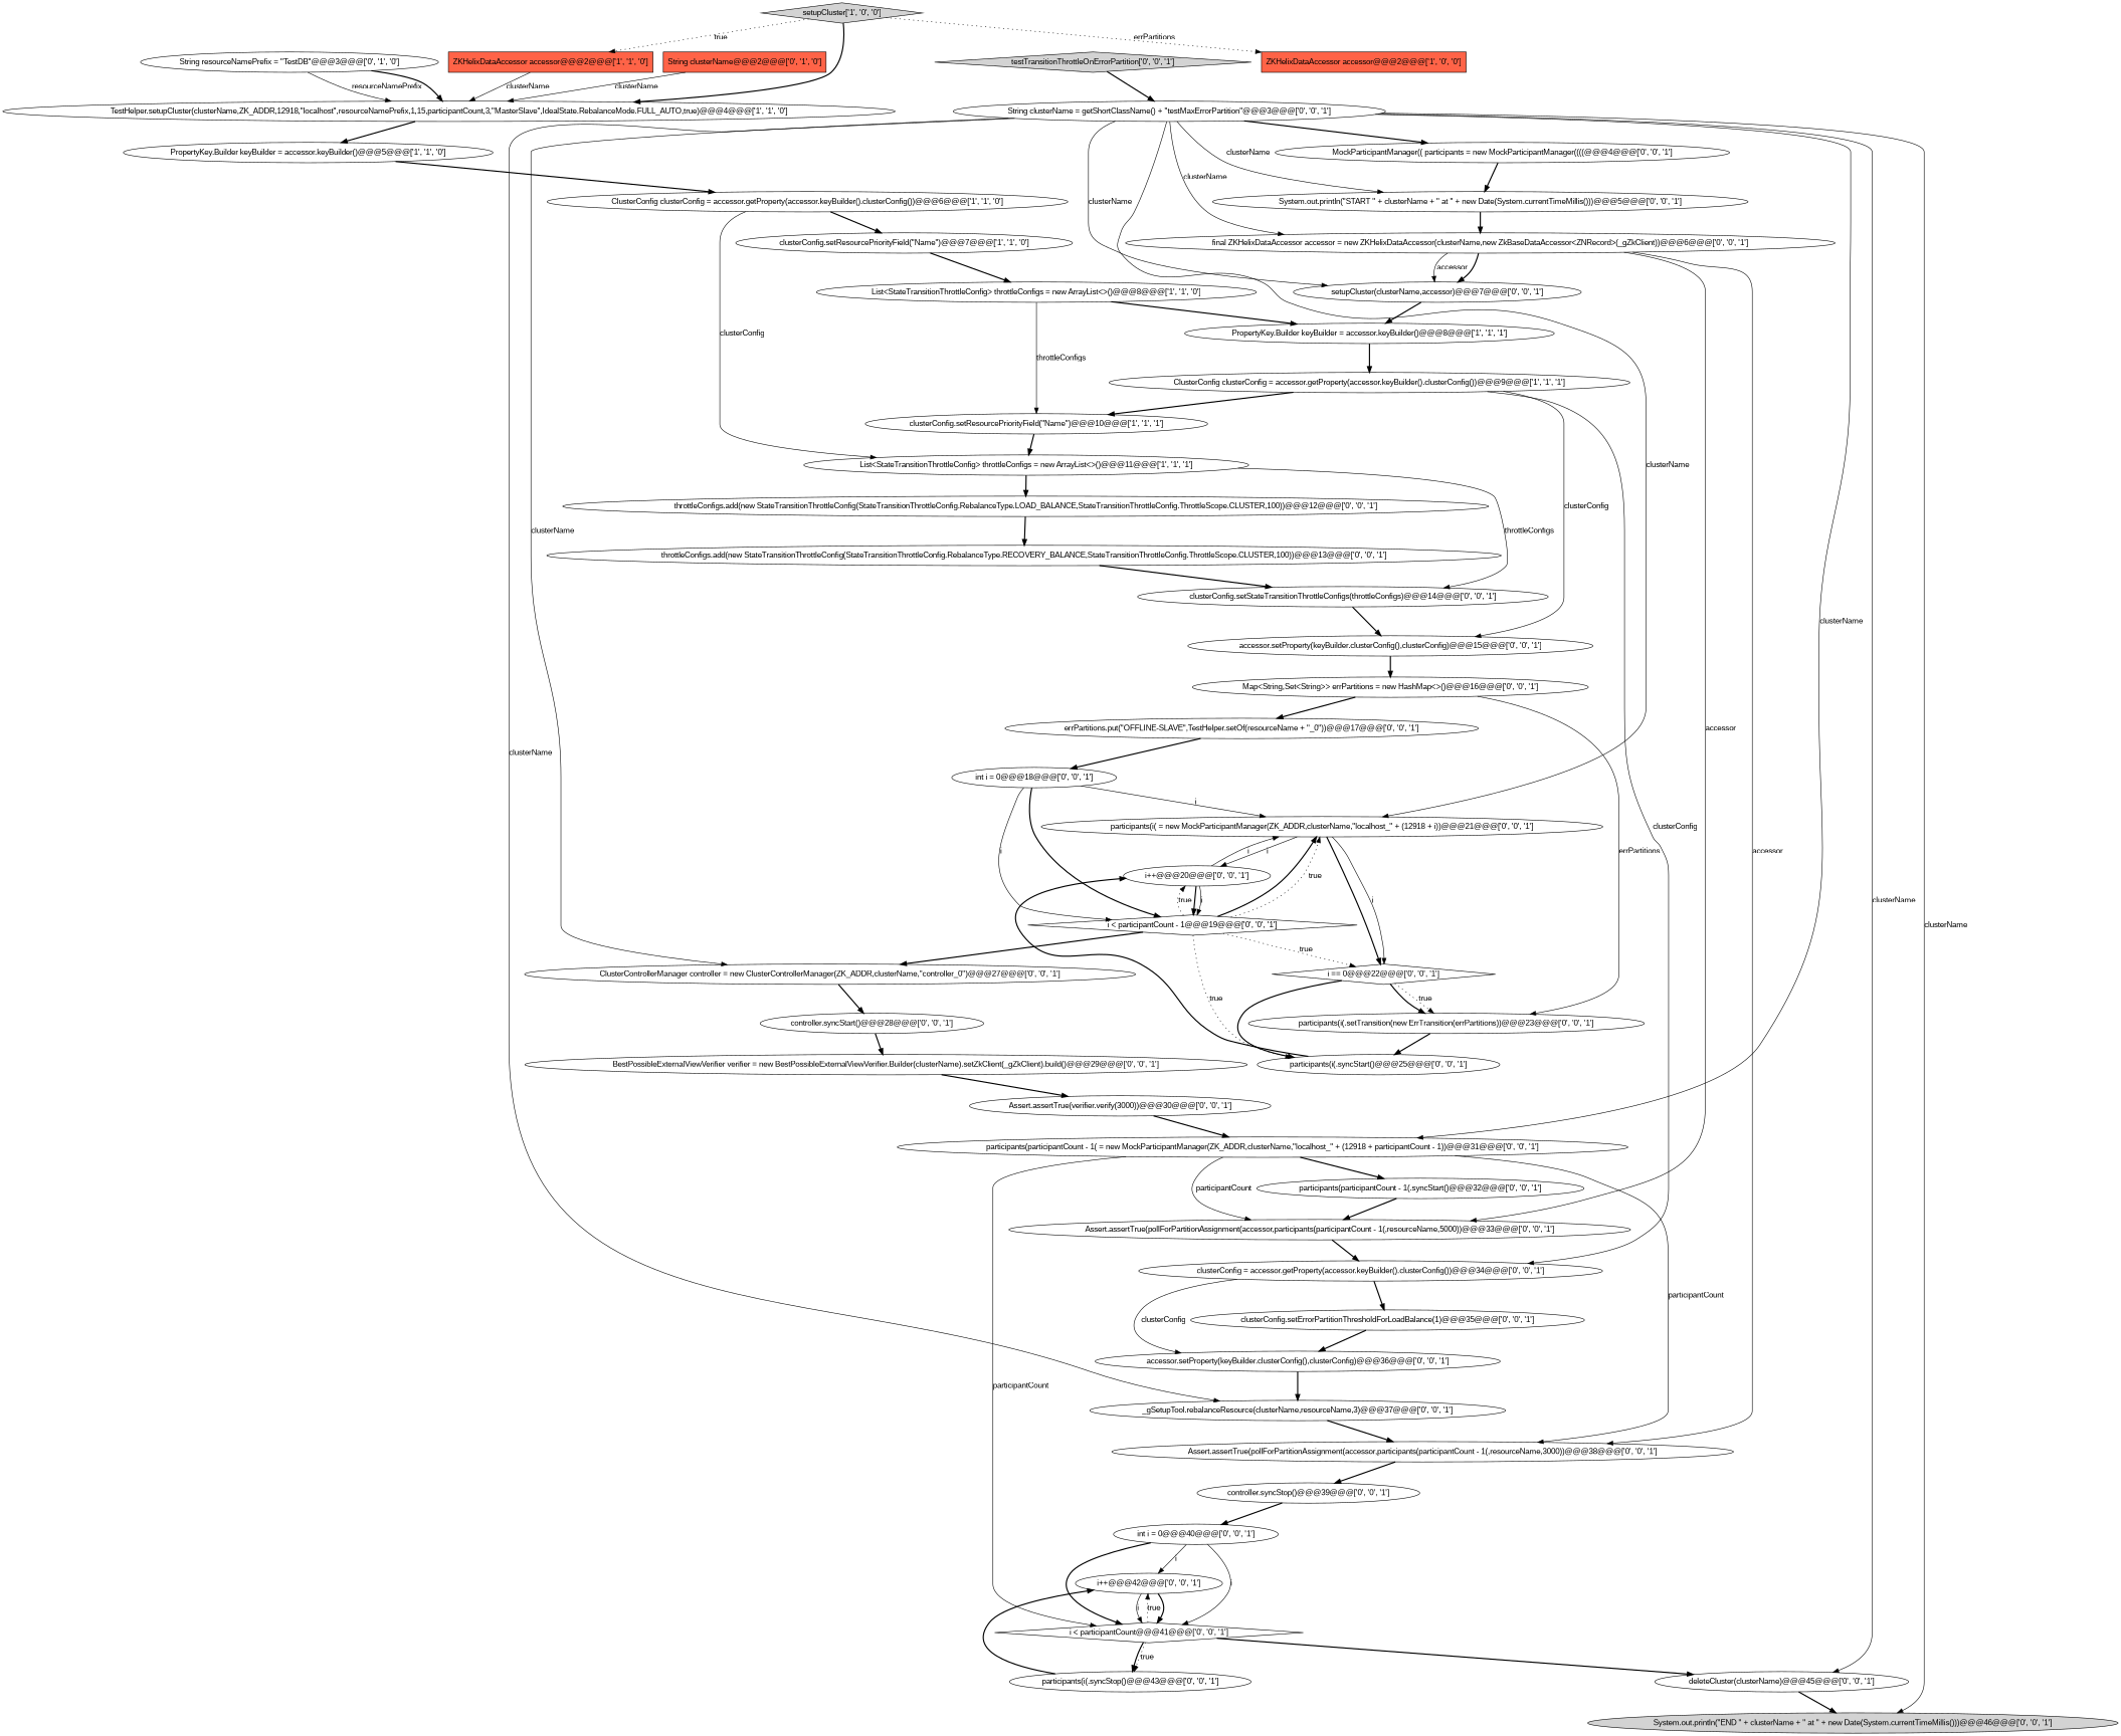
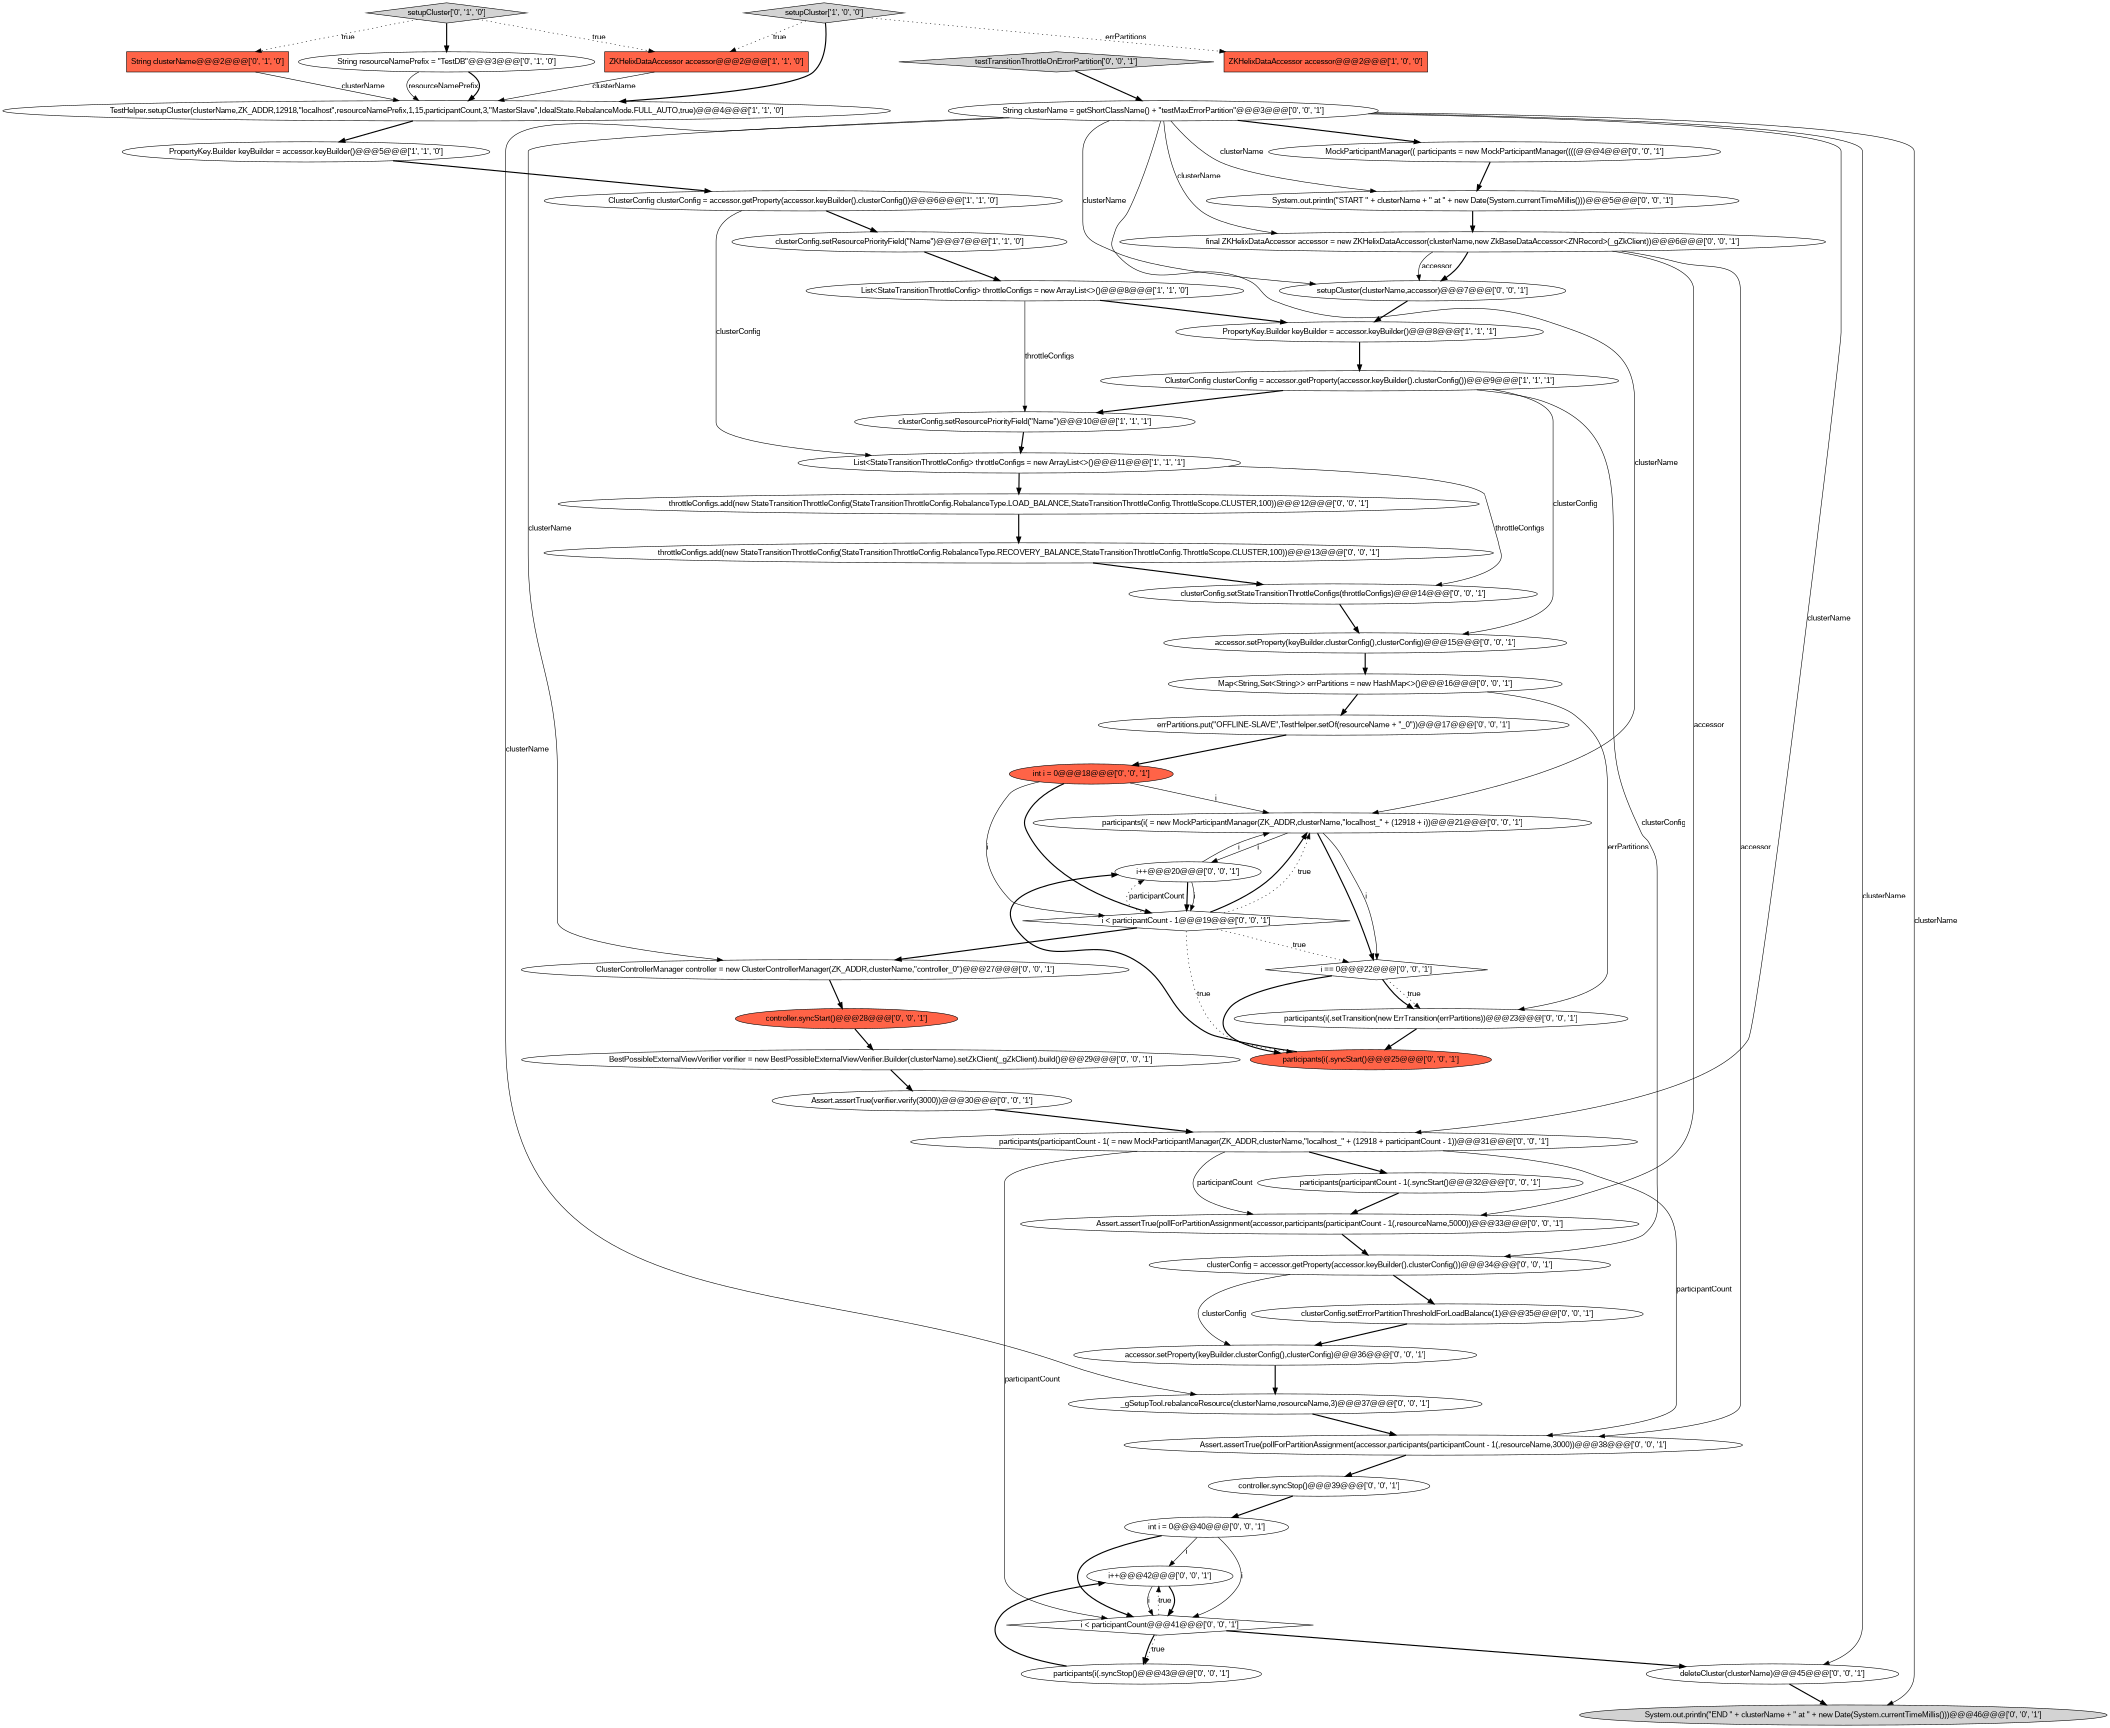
  digraph {
    fontname="Liberation Sans"
    node [fillcolor=white fontname="Liberation Sans" shape=ellipse style=filled]
    edge [fontname="Liberation Sans" style=bold]
    n1 [label="i++@@@42@@@['0', '0', '1']"]
    n2 [label="i < participantCount@@@41@@@['0', '0', '1']" shape=diamond]
    n3 [label="participants(i(.syncStop()@@@43@@@['0', '0', '1']"]
    n4 [label="deleteCluster(clusterName)@@@45@@@['0', '0', '1']"]
    n5 [label="PropertyKey.Builder keyBuilder = accessor.keyBuilder()@@@5@@@['1', '1', '0']"]
    n6 [label="ClusterConfig clusterConfig = accessor.getProperty(accessor.keyBuilder().clusterConfig())@@@6@@@['1', '1', '0']"]
    n7 [label="List<StateTransitionThrottleConfig> throttleConfigs = new ArrayList<>()@@@11@@@['1', '1', '1']"]
    n8 [label="clusterConfig.setResourcePriorityField(\"Name\")@@@7@@@['1', '1', '0']"]
    n9 [label="ClusterConfig clusterConfig = accessor.getProperty(accessor.keyBuilder().clusterConfig())@@@9@@@['1', '1', '1']"]
    n10 [label="accessor.setProperty(keyBuilder.clusterConfig(),clusterConfig)@@@15@@@['0', '0', '1']"]
    n11 [label="clusterConfig.setResourcePriorityField(\"Name\")@@@10@@@['1', '1', '1']"]
    n12 [label="clusterConfig = accessor.getProperty(accessor.keyBuilder().clusterConfig())@@@34@@@['0', '0', '1']"]
    n13 [label="Map<String,Set<String>> errPartitions = new HashMap<>()@@@16@@@['0', '0', '1']"]
    n14 [label="clusterConfig.setErrorPartitionThresholdForLoadBalance(1)@@@35@@@['0', '0', '1']"]
    n15 [label="accessor.setProperty(keyBuilder.clusterConfig(),clusterConfig)@@@36@@@['0', '0', '1']"]
+   n16 [fillcolor=lightgray label="setupCluster['0', '1', '0']" shape=diamond]
    n17 [label="String resourceNamePrefix = \"TestDB\"@@@3@@@['0', '1', '0']"]
    n18 [fillcolor=tomato label="ZKHelixDataAccessor accessor@@@2@@@['1', '1', '0']" shape=box]
    n19 [fillcolor=tomato label="String clusterName@@@2@@@['0', '1', '0']" shape=box]
    n20 [label="TestHelper.setupCluster(clusterName,ZK_ADDR,12918,\"localhost\",resourceNamePrefix,1,15,participantCount,3,\"MasterSlave\",IdealState.RebalanceMode.FULL_AUTO,true)@@@4@@@['1', '1', '0']"]
    n21 [fillcolor=lightgray label="System.out.println(\"END \" + clusterName + \" at \" + new Date(System.currentTimeMillis()))@@@46@@@['0', '0', '1']"]
    n22 [label="participants(participantCount - 1( = new MockParticipantManager(ZK_ADDR,clusterName,\"localhost_\" + (12918 + participantCount - 1))@@@31@@@['0', '0', '1']"]
    n23 [label="participants(participantCount - 1(.syncStart()@@@32@@@['0', '0', '1']"]
    n24 [label="Assert.assertTrue(pollForPartitionAssignment(accessor,participants(participantCount - 1(,resourceName,3000))@@@38@@@['0', '0', '1']"]
    n25 [label="Assert.assertTrue(pollForPartitionAssignment(accessor,participants(participantCount - 1(,resourceName,5000))@@@33@@@['0', '0', '1']"]
    n26 [label="controller.syncStop()@@@39@@@['0', '0', '1']"]
    n27 [label="participants(i( = new MockParticipantManager(ZK_ADDR,clusterName,\"localhost_\" + (12918 + i))@@@21@@@['0', '0', '1']"]
    n28 [label="i++@@@20@@@['0', '0', '1']"]
    n29 [label="i == 0@@@22@@@['0', '0', '1']" shape=diamond]
    n30 [label="i < participantCount - 1@@@19@@@['0', '0', '1']" shape=diamond]
-   n31 [label="participants(i(.syncStart()@@@25@@@['0', '0', '1']"]
+   n31 [fillcolor=tomato label="participants(i(.syncStart()@@@25@@@['0', '0', '1']"]
    n32 [label="participants(i(.setTransition(new ErrTransition(errPartitions))@@@23@@@['0', '0', '1']"]
    n33 [label="ClusterControllerManager controller = new ClusterControllerManager(ZK_ADDR,clusterName,\"controller_0\")@@@27@@@['0', '0', '1']"]
    n34 [label="MockParticipantManager(( participants = new MockParticipantManager((((@@@4@@@['0', '0', '1']"]
    n35 [label="System.out.println(\"START \" + clusterName + \" at \" + new Date(System.currentTimeMillis()))@@@5@@@['0', '0', '1']"]
    n36 [label="final ZKHelixDataAccessor accessor = new ZKHelixDataAccessor(clusterName,new ZkBaseDataAccessor<ZNRecord>(_gZkClient))@@@6@@@['0', '0', '1']"]
    n37 [label="errPartitions.put(\"OFFLINE-SLAVE\",TestHelper.setOf(resourceName + \"_0\"))@@@17@@@['0', '0', '1']"]
    n38 [label="_gSetupTool.rebalanceResource(clusterName,resourceName,3)@@@37@@@['0', '0', '1']"]
    n39 [fillcolor=lightgray label="setupCluster['1', '0', '0']" shape=diamond]
    n40 [fillcolor=tomato label="ZKHelixDataAccessor accessor@@@2@@@['1', '0', '0']" shape=box]
    n41 [label="throttleConfigs.add(new StateTransitionThrottleConfig(StateTransitionThrottleConfig.RebalanceType.LOAD_BALANCE,StateTransitionThrottleConfig.ThrottleScope.CLUSTER,100))@@@12@@@['0', '0', '1']"]
    n42 [label="throttleConfigs.add(new StateTransitionThrottleConfig(StateTransitionThrottleConfig.RebalanceType.RECOVERY_BALANCE,StateTransitionThrottleConfig.ThrottleScope.CLUSTER,100))@@@13@@@['0', '0', '1']"]
    n43 [label="clusterConfig.setStateTransitionThrottleConfigs(throttleConfigs)@@@14@@@['0', '0', '1']"]
    n44 [label="setupCluster(clusterName,accessor)@@@7@@@['0', '0', '1']"]
    n45 [fillcolor=lightgray label="testTransitionThrottleOnErrorPartition['0', '0', '1']" shape=diamond]
    n46 [label="String clusterName = getShortClassName() + \"testMaxErrorPartition\"@@@3@@@['0', '0', '1']"]
    n47 [label="List<StateTransitionThrottleConfig> throttleConfigs = new ArrayList<>()@@@8@@@['1', '1', '0']"]
    n48 [label="PropertyKey.Builder keyBuilder = accessor.keyBuilder()@@@8@@@['1', '1', '1']"]
-   n49 [label="controller.syncStart()@@@28@@@['0', '0', '1']"]
+   n49 [fillcolor=tomato label="controller.syncStart()@@@28@@@['0', '0', '1']"]
    n50 [label="BestPossibleExternalViewVerifier verifier = new BestPossibleExternalViewVerifier.Builder(clusterName).setZkClient(_gZkClient).build()@@@29@@@['0', '0', '1']"]
    n51 [label="int i = 0@@@40@@@['0', '0', '1']"]
-   n52 [label="int i = 0@@@18@@@['0', '0', '1']"]
+   n52 [fillcolor=tomato label="int i = 0@@@18@@@['0', '0', '1']"]
    n53 [label="Assert.assertTrue(verifier.verify(3000))@@@30@@@['0', '0', '1']"]
    n1 -> n2
    n1 -> n2 [label=i style=solid]
    n2 -> n1 [label=true style=dotted]
    n2 -> n3
    n2 -> n3 [label=true style=dotted]
    n2 -> n4
    n3 -> n1
    n4 -> n21
    n5 -> n6
    n6 -> n7 [label=clusterConfig style=solid]
    n6 -> n8
    n7 -> n41
    n7 -> n43 [label=throttleConfigs style=solid]
    n8 -> n47
    n9 -> n10 [label=clusterConfig style=solid]
    n9 -> n11
    n9 -> n12 [label=clusterConfig style=solid]
    n10 -> n13
    n11 -> n7
    n12 -> n14
    n12 -> n15 [label=clusterConfig style=solid]
    n13 -> n32 [label=errPartitions style=solid]
    n13 -> n37
    n14 -> n15
    n15 -> n38
+   n16 -> n17
+   n16 -> n18 [label=true style=dotted]
+   n16 -> n19 [label=true style=dotted]
    n17 -> n20 [label=resourceNamePrefix style=solid]
    n17 -> n20
    n18 -> n20 [label=clusterName style=solid]
    n19 -> n20 [label=clusterName style=solid]
    n20 -> n5
    n22 -> n2 [label=participantCount style=solid]
    n22 -> n23
    n22 -> n24 [label=participantCount style=solid]
    n22 -> n25 [label=participantCount style=solid]
    n23 -> n25
    n24 -> n26
    n25 -> n12
    n26 -> n51
    n27 -> n28 [label=i style=solid]
    n27 -> n29
    n27 -> n29 [label=i style=solid]
    n28 -> n27 [label=i style=solid]
    n28 -> n30
    n28 -> n30 [label=i style=solid]
    n29 -> n31
    n29 -> n32 [label=true style=dotted]
    n29 -> n32
    n30 -> n27
    n30 -> n27 [label=true style=dotted]
-   n30 -> n28 [label=true style=dotted]
+   n30 -> n28 [label=participantCount style=dotted]
    n30 -> n29 [label=true style=dotted]
    n30 -> n31 [label=true style=dotted]
    n30 -> n33
    n31 -> n28
    n32 -> n31
    n33 -> n49
    n34 -> n35
    n35 -> n36
    n36 -> n24 [label=accessor style=solid]
    n36 -> n25 [label=accessor style=solid]
    n36 -> n44
    n36 -> n44 [label=accessor style=solid]
    n37 -> n52
    n38 -> n24
    n39 -> n18 [label=true style=dotted]
    n39 -> n20
    n39 -> n40 [label=errPartitions style=dotted]
    n41 -> n42
    n42 -> n43
    n43 -> n10
    n44 -> n48
    n45 -> n46
    n46 -> n4 [label=clusterName style=solid]
    n46 -> n21 [label=clusterName style=solid]
    n46 -> n22 [label=clusterName style=solid]
    n46 -> n27 [label=clusterName style=solid]
    n46 -> n33 [label=clusterName style=solid]
    n46 -> n34
    n46 -> n35 [label=clusterName style=solid]
    n46 -> n36 [label=clusterName style=solid]
    n46 -> n38 [label=clusterName style=solid]
    n46 -> n44 [label=clusterName style=solid]
    n47 -> n11 [label=throttleConfigs style=solid]
    n47 -> n48
    n48 -> n9
    n49 -> n50
    n50 -> n53
    n51 -> n1 [label=i style=solid]
    n51 -> n2
    n51 -> n2 [label=i style=solid]
    n52 -> n27 [label=i style=solid]
    n52 -> n30 [label=i style=solid]
    n52 -> n30
    n53 -> n22
  }
